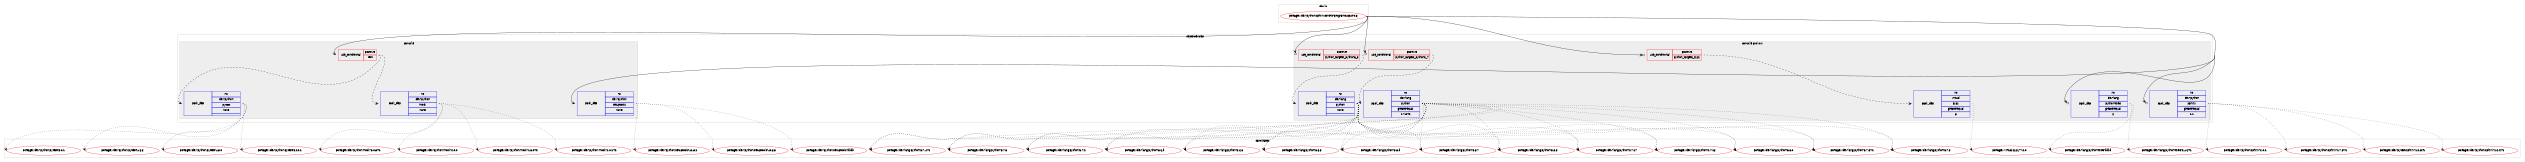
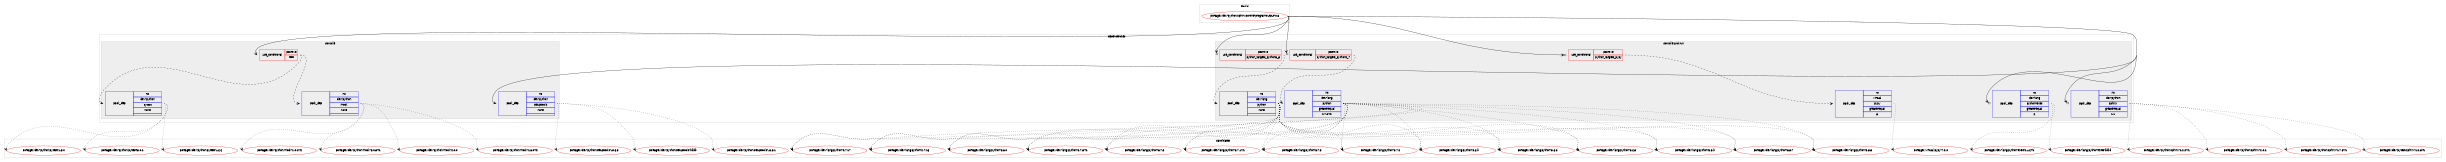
  digraph {
    compound=true
    concentrate=true
    fontname=Helvetica
    fontsize=10
    newrank=true
    rankdir=TB
    ranksep=1.5
    node [color=red fontname=Helvetica fontsize=10]
    edge [arrowhead=vee headport=w style=dotted tailport=e weight=100]
    n1 [label="portage://dev-python/sphinxcontrib-programoutput-0.8" width=4]
    n2 [color=blue label=<<TABLE BORDER="0" CELLBORDER="1" CELLSPACING="0" CELLPADDING="4" WIDTH="220"><TR><TD ROWSPAN="6" CELLPADDING="30">pack_dep</TD></TR><TR><TD WIDTH="110">no</TD></TR><TR><TD>dev-python</TD></TR><TR><TD>mock</TD></TR><TR><TD>none</TD></TR><TR><TD></TD></TR></TABLE>> shape=none]
    n3 [color=blue label=<<TABLE BORDER="0" CELLBORDER="1" CELLSPACING="0" CELLPADDING="4" WIDTH="220"><TR><TD ROWSPAN="6" CELLPADDING="30">pack_dep</TD></TR><TR><TD WIDTH="110">no</TD></TR><TR><TD>dev-python</TD></TR><TR><TD>pytest</TD></TR><TR><TD>none</TD></TR><TR><TD></TD></TR></TABLE>> shape=none]
    n4 [label=<<TABLE BORDER="0" CELLBORDER="1" CELLSPACING="0" CELLPADDING="4"><TR><TD ROWSPAN="3" CELLPADDING="10">use_conditional</TD></TR><TR><TD>positive</TD></TR><TR><TD>test</TD></TR></TABLE>> shape=none]
    n5 [color=blue label=<<TABLE BORDER="0" CELLBORDER="1" CELLSPACING="0" CELLPADDING="4" WIDTH="220"><TR><TD ROWSPAN="6" CELLPADDING="30">pack_dep</TD></TR><TR><TD WIDTH="110">no</TD></TR><TR><TD>dev-python</TD></TR><TR><TD>setuptools</TD></TR><TR><TD>none</TD></TR><TR><TD></TD></TR></TABLE>> shape=none]
    n6 [color=blue label=<<TABLE BORDER="0" CELLBORDER="1" CELLSPACING="0" CELLPADDING="4" WIDTH="220"><TR><TD ROWSPAN="6" CELLPADDING="30">pack_dep</TD></TR><TR><TD WIDTH="110">no</TD></TR><TR><TD>virtual</TD></TR><TR><TD>pypy</TD></TR><TR><TD>greaterequal</TD></TR><TR><TD>5</TD></TR></TABLE>> shape=none]
    n7 [label=<<TABLE BORDER="0" CELLBORDER="1" CELLSPACING="0" CELLPADDING="4"><TR><TD ROWSPAN="3" CELLPADDING="10">use_conditional</TD></TR><TR><TD>positive</TD></TR><TR><TD>python_targets_pypy</TD></TR></TABLE>> shape=none]
    n8 [color=blue label=<<TABLE BORDER="0" CELLBORDER="1" CELLSPACING="0" CELLPADDING="4" WIDTH="220"><TR><TD ROWSPAN="6" CELLPADDING="30">pack_dep</TD></TR><TR><TD WIDTH="110">no</TD></TR><TR><TD>dev-lang</TD></TR><TR><TD>python</TD></TR><TR><TD>greaterequal</TD></TR><TR><TD>2.7.5-r2</TD></TR></TABLE>> shape=none]
    n9 [label=<<TABLE BORDER="0" CELLBORDER="1" CELLSPACING="0" CELLPADDING="4"><TR><TD ROWSPAN="3" CELLPADDING="10">use_conditional</TD></TR><TR><TD>positive</TD></TR><TR><TD>python_targets_python2_7</TD></TR></TABLE>> shape=none]
    n10 [color=blue label=<<TABLE BORDER="0" CELLBORDER="1" CELLSPACING="0" CELLPADDING="4" WIDTH="220"><TR><TD ROWSPAN="6" CELLPADDING="30">pack_dep</TD></TR><TR><TD WIDTH="110">no</TD></TR><TR><TD>dev-lang</TD></TR><TR><TD>python</TD></TR><TR><TD>none</TD></TR><TR><TD></TD></TR></TABLE>> shape=none]
    n11 [label=<<TABLE BORDER="0" CELLBORDER="1" CELLSPACING="0" CELLPADDING="4"><TR><TD ROWSPAN="3" CELLPADDING="10">use_conditional</TD></TR><TR><TD>positive</TD></TR><TR><TD>python_targets_python3_5</TD></TR></TABLE>> shape=none]
    n12 [color=blue label=<<TABLE BORDER="0" CELLBORDER="1" CELLSPACING="0" CELLPADDING="4" WIDTH="220"><TR><TD ROWSPAN="6" CELLPADDING="30">pack_dep</TD></TR><TR><TD WIDTH="110">no</TD></TR><TR><TD>dev-lang</TD></TR><TR><TD>python-exec</TD></TR><TR><TD>greaterequal</TD></TR><TR><TD>2</TD></TR></TABLE>> shape=none]
    n13 [color=blue label=<<TABLE BORDER="0" CELLBORDER="1" CELLSPACING="0" CELLPADDING="4" WIDTH="220"><TR><TD ROWSPAN="6" CELLPADDING="30">pack_dep</TD></TR><TR><TD WIDTH="110">no</TD></TR><TR><TD>dev-python</TD></TR><TR><TD>sphinx</TD></TR><TR><TD>greaterequal</TD></TR><TR><TD>1.1</TD></TR></TABLE>> shape=none]
    n14 [label="portage://dev-python/mock-1.0.1-r2" width=4]
    n15 [label="portage://dev-python/mock-1.3.0-r2" width=4]
    n16 [label="portage://dev-python/mock-2.0.0" width=4]
    n17 [label="portage://dev-python/mock-3.0.5-r1" width=4]
-   n18 [label="portage://dev-python/pytest-3.10.1" width=4]
    n19 [label="portage://dev-python/pytest-4.5.0" width=4]
    n20 [label="portage://dev-python/pytest-4.6.6" width=4]
    n21 [label="portage://dev-python/pytest-5.0.1" width=4]
    n22 [label="portage://dev-python/setuptools-40.6.3" width=4]
    n23 [label="portage://dev-python/setuptools-41.5.1" width=4]
    n24 [label="portage://dev-python/setuptools-9999" width=4]
    n25 [label="portage://dev-lang/python-2.7.16" width=4]
    n26 [label="portage://dev-lang/python-2.7.17" width=4]
    n27 [label="portage://dev-lang/python-3.5.5" width=4]
    n28 [label="portage://dev-lang/python-3.5.7" width=4]
    n29 [label="portage://dev-lang/python-3.5.9" width=4]
    n30 [label="portage://dev-lang/python-3.6.5" width=4]
    n31 [label="portage://dev-lang/python-3.6.8" width=4]
    n32 [label="portage://dev-lang/python-3.6.9" width=4]
    n33 [label="portage://dev-lang/python-3.7.2" width=4]
    n34 [label="portage://dev-lang/python-3.7.3" width=4]
    n35 [label="portage://dev-lang/python-3.7.4-r1" width=4]
    n36 [label="portage://dev-lang/python-3.7.5" width=4]
    n37 [label="portage://dev-lang/python-3.7.5-r1" width=4]
    n38 [label="portage://dev-lang/python-3.8.0" width=4]
    n39 [label="portage://virtual/pypy-7.2.0" width=4]
    n40 [label="portage://dev-lang/python-exec-2.4.6-r1" width=4]
    n41 [label="portage://dev-lang/python-exec-9999" width=4]
    n42 [label="portage://dev-python/sphinx-1.2.2-r1" width=4]
    n43 [label="portage://dev-pytest/sphinx-1.2.3-r1" width=4]
    n44 [label="portage://dev-python/sphinx-1.7.5-r1" width=4]
    n45 [label="portage://dev-python/sphinx-2.0.1" width=4]
    subgraph cluster_1 {
      color=gray
      label=<<i>ebuild</i>>
      rank=same
      n1
    }
    subgraph cluster_2 {
      color=gray
      label=<<i>dependencies</i>>
      subgraph cluster_3 {
        color=gray
        fillcolor="#eeeeee"
        label=<<i>compile</i>>
        style=filled
        subgraph sub_4 {
          color=gray
          fillcolor="#eeeeee"
          label=<<i>compile</i>>
          style=filled
          n4
          subgraph sub_5 {
            color=gray
            fillcolor="#eeeeee"
            label=<<i>compile</i>>
            style=filled
            n2
          }
          subgraph sub_6 {
            color=gray
            fillcolor="#eeeeee"
            label=<<i>compile</i>>
            style=filled
            n3
          }
        }
        subgraph sub_7 {
          color=gray
          fillcolor="#eeeeee"
          label=<<i>compile</i>>
          style=filled
          n5
        }
      }
      subgraph cluster_8 {
        color=gray
        fillcolor="#eeeeee"
        label=<<i>compile and run</i>>
        style=filled
        subgraph sub_9 {
          color=gray
          fillcolor="#eeeeee"
          label=<<i>compile and run</i>>
          style=filled
          n7
          subgraph sub_10 {
            color=gray
            fillcolor="#eeeeee"
            label=<<i>compile and run</i>>
            style=filled
            n6
          }
        }
        subgraph sub_11 {
          color=gray
          fillcolor="#eeeeee"
          label=<<i>compile and run</i>>
          style=filled
          n9
          subgraph sub_12 {
            color=gray
            fillcolor="#eeeeee"
            label=<<i>compile and run</i>>
            style=filled
            n8
          }
        }
        subgraph sub_13 {
          color=gray
          fillcolor="#eeeeee"
          label=<<i>compile and run</i>>
          style=filled
          n11
          subgraph sub_14 {
            color=gray
            fillcolor="#eeeeee"
            label=<<i>compile and run</i>>
            style=filled
            n10
          }
        }
        subgraph sub_15 {
          color=gray
          fillcolor="#eeeeee"
          label=<<i>compile and run</i>>
          style=filled
          n12
        }
        subgraph sub_16 {
          color=gray
          fillcolor="#eeeeee"
          label=<<i>compile and run</i>>
          style=filled
          n13
        }
      }
      subgraph cluster_17 {
        color=gray
        fillcolor="#eeeeee"
        label=<<i>run</i>>
        style=filled
      }
    }
    subgraph cluster_18 {
      color=gray
      label=<<i>candidates</i>>
      rank=same
      subgraph sub_19 {
        color=black
        label=<<i>candidates</i>>
        nodesep=1
        rank=same
        n14
        n15
        n16
        n17
      }
      subgraph sub_20 {
        color=black
        label=<<i>candidates</i>>
        nodesep=1
        rank=same
-       n18
        n19
        n20
        n21
      }
      subgraph sub_21 {
        color=black
        label=<<i>candidates</i>>
        nodesep=1
        rank=same
        n22
        n23
        n24
      }
      subgraph sub_22 {
        color=black
        label=<<i>candidates</i>>
        nodesep=1
        rank=same
        n25
        n26
        n27
        n28
        n29
        n30
        n31
        n32
        n33
        n34
        n35
        n36
        n37
        n38
      }
      subgraph sub_23 {
        color=black
        label=<<i>candidates</i>>
        nodesep=1
        rank=same
        n39
      }
      subgraph sub_24 {
        color=black
        label=<<i>candidates</i>>
        nodesep=1
        rank=same
        n25
        n26
        n27
        n28
        n29
        n30
        n31
        n32
        n33
        n34
        n35
        n36
        n37
        n38
      }
      subgraph sub_25 {
        color=black
        label=<<i>candidates</i>>
        nodesep=1
        rank=same
        n40
        n41
      }
      subgraph sub_26 {
        color=black
        label=<<i>candidates</i>>
        nodesep=1
        rank=same
        n42
        n43
        n44
        n45
      }
    }
    n1 -> n4 [style=solid weight=20]
    n1 -> n5 [style=solid weight=20]
    n1 -> n7 [arrowhead=odotvee style=solid weight=20]
    n1 -> n9 [arrowhead=odotvee style=solid weight=20]
    n1 -> n11 [arrowhead=odotvee style=solid weight=20]
    n1 -> n12 [arrowhead=odotvee style=solid weight=20]
    n1 -> n13 [arrowhead=odotvee style=solid weight=20]
    n2 -> n14
    n2 -> n15
    n2 -> n16
    n2 -> n17
-   n3 -> n18
    n3 -> n19
    n3 -> n20
    n3 -> n21
    n4 -> n2 [style=dashed weight=20]
    n4 -> n3 [style=dashed weight=20]
    n5 -> n22
    n5 -> n23
    n5 -> n24
    n6 -> n39
    n7 -> n6 [style=dashed weight=20]
    n8 -> n25
    n8 -> n26
    n8 -> n27
    n8 -> n28
    n8 -> n29
    n8 -> n30
    n8 -> n31
    n8 -> n32
    n8 -> n33
    n8 -> n34
    n8 -> n35
    n8 -> n36
    n8 -> n37
    n8 -> n38
    n9 -> n8 [style=dashed weight=20]
    n10 -> n25
    n10 -> n26
    n10 -> n27
    n10 -> n28
    n10 -> n29
    n10 -> n30
    n10 -> n31
    n10 -> n32
    n10 -> n33
    n10 -> n34
    n10 -> n35
    n10 -> n36
    n10 -> n37
    n10 -> n38
    n11 -> n10 [style=dashed weight=20]
    n12 -> n40
    n12 -> n41
    n13 -> n42
    n13 -> n43
    n13 -> n44
    n13 -> n45
  }
